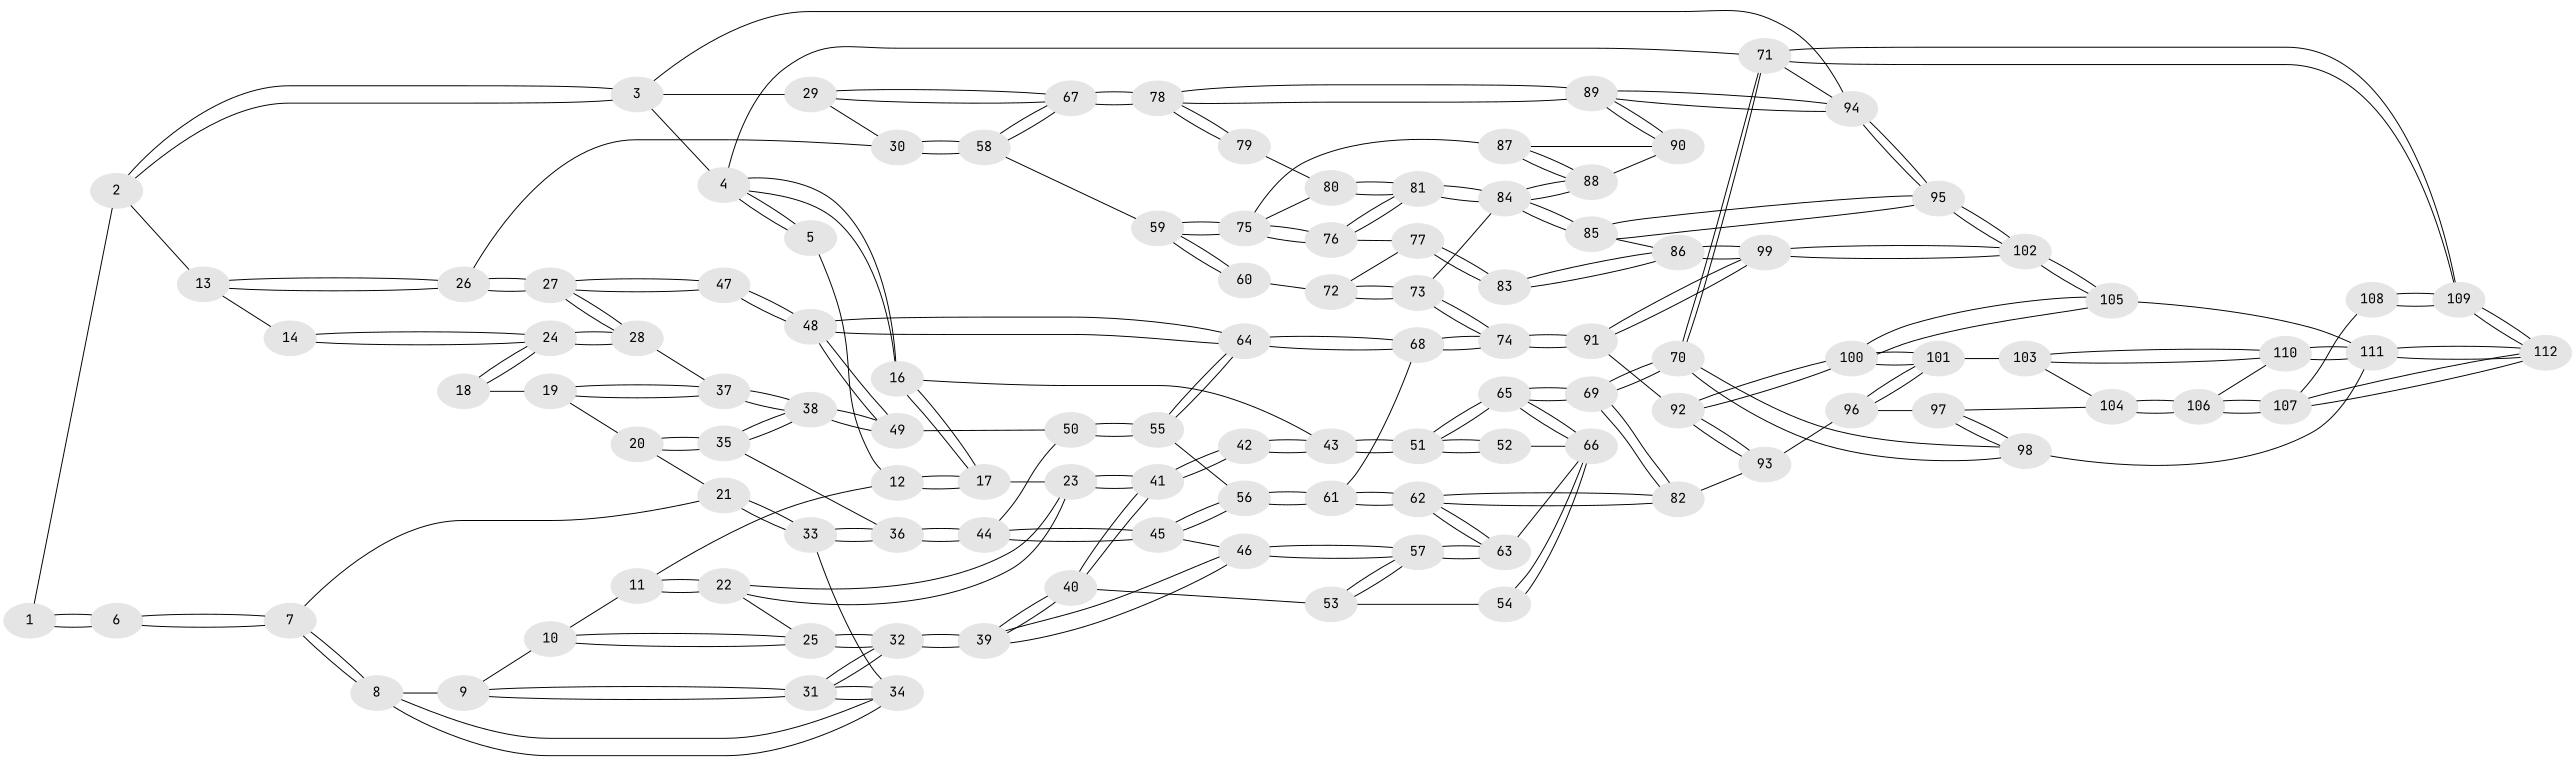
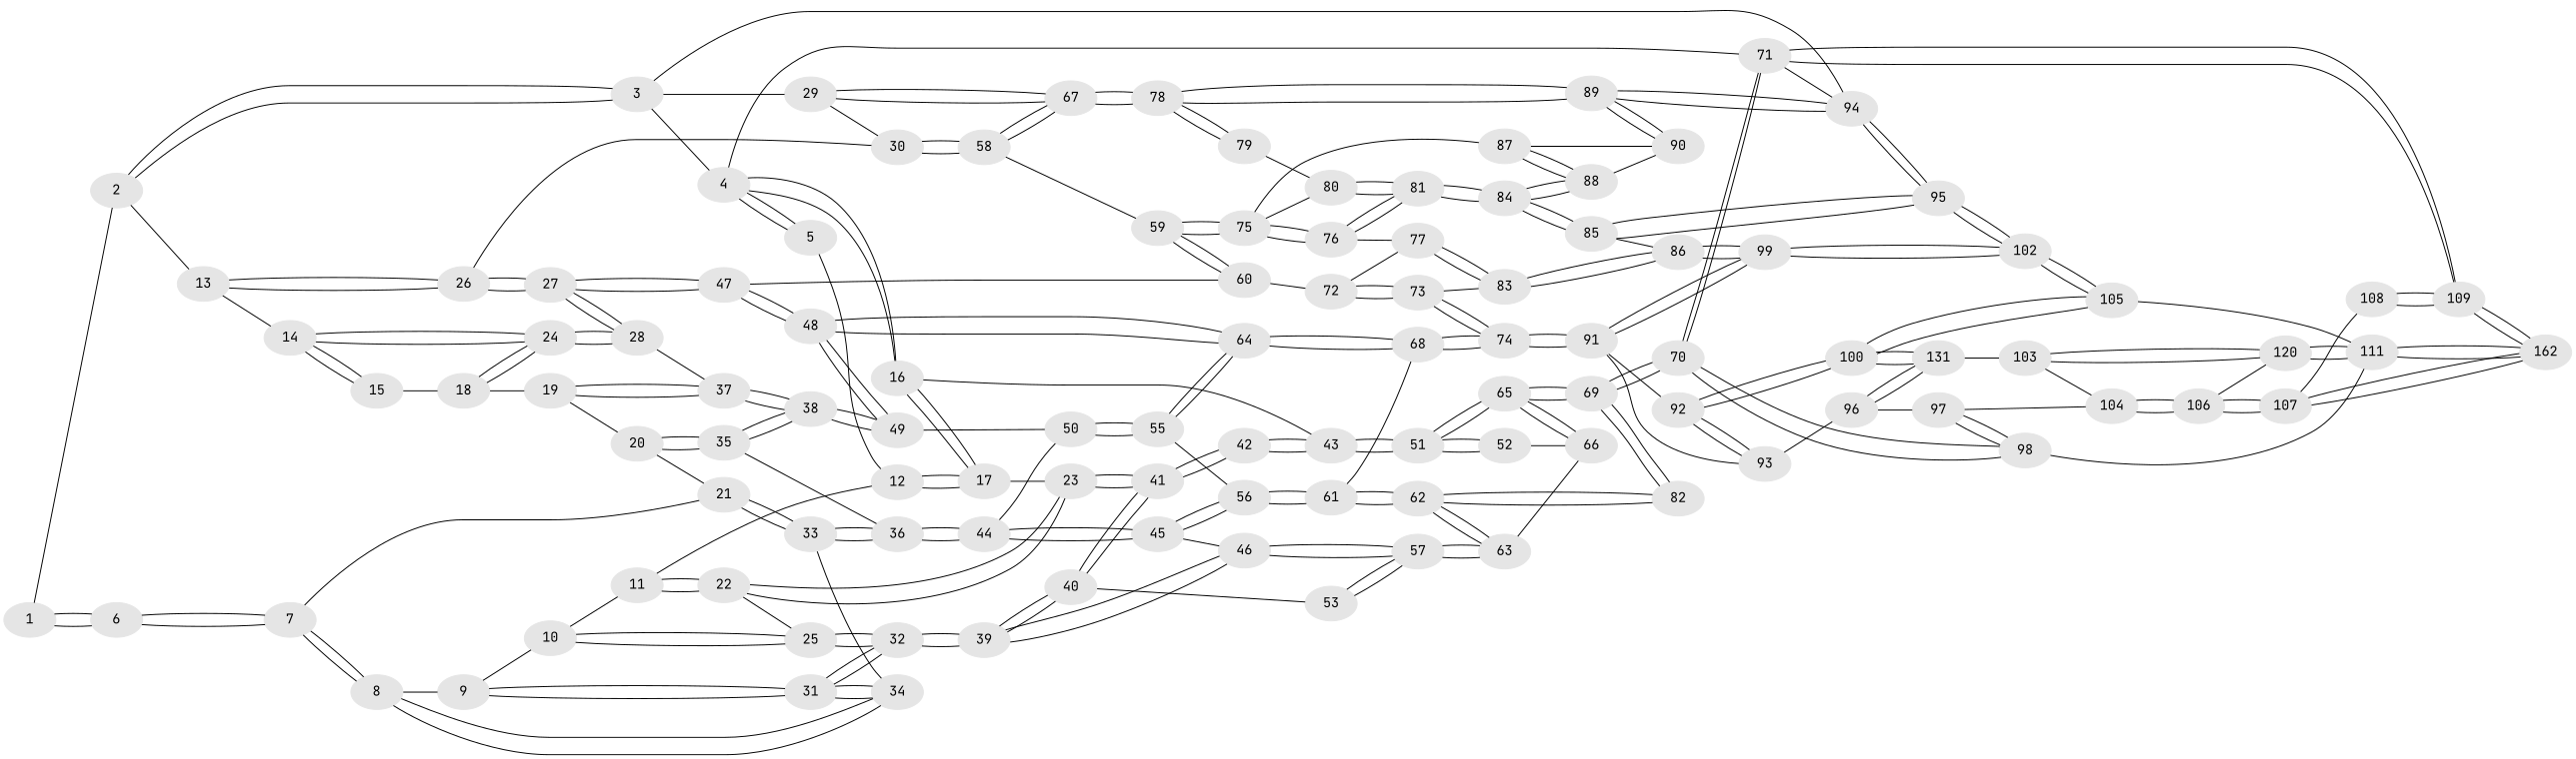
  graph {
    fontname="JetBrains Mono"
    rankdir=LR
    node [color=gray90 fontname="JetBrains Mono" style=filled]
    edge [fontname="JetBrains Mono"]
    1
    2
    6
    3
    13
    7
    4
    29
    94
    14
    26
    5
    16
    71
    30
    67
    95
    12
    17
    43
    109
    8
    21
+   15
    18
    9
    34
    33
    10
    31
    11
    25
    32
    22
    23
    24
    27
    28
    19
    51
    41
    20
    37
    35
    38
    36
    42
    39
    47
    58
    48
    60
    78
    59
    40
    46
    44
    49
    45
    50
    53
    57
-   54
    52
    65
    56
    55
    61
    63
    64
    72
    68
    66
    69
    62
    75
    76
    80
    87
    73
    77
    82
    74
    93
    70
    79
    89
    91
    98
    111
-   112
+   112 [label=162]
    83
    86
    99
    92
    81
    84
    90
    88
    85
    96
    102
    100
-   101
+   101 [label=131]
    105
    97
    104
    103
    106
    108
-   110
+   110 [label=120]
    107
    1 -- 2
    1 -- 6
    1 -- 6
    2 -- 3
    2 -- 3
    2 -- 13
    6 -- 7
    6 -- 7
    3 -- 4
    3 -- 29
    3 -- 94
    13 -- 14
    13 -- 26
    13 -- 26
    7 -- 8
    7 -- 8
    7 -- 21
    4 -- 5
    4 -- 5
    4 -- 16
    4 -- 16
    4 -- 71
    29 -- 30
    29 -- 67
    29 -- 67
    94 -- 95
    94 -- 95
+   14 -- 15
+   14 -- 15
    14 -- 24
    14 -- 24
    26 -- 30
    26 -- 27
    26 -- 27
    5 -- 12
    16 -- 17
    16 -- 17
    16 -- 43
    71 -- 94
    71 -- 109
    71 -- 109
    30 -- 58
    30 -- 58
    67 -- 78
    67 -- 78
    95 -- 102
    95 -- 102
    12 -- 17
    12 -- 17
    17 -- 23
    43 -- 51
    43 -- 51
    109 -- 112
    109 -- 112
    8 -- 9
    8 -- 34
    8 -- 34
    21 -- 33
    21 -- 33
+   15 -- 18
    18 -- 24
    18 -- 24
    18 -- 19
    9 -- 10
    9 -- 31
    9 -- 31
    33 -- 34
    33 -- 36
    33 -- 36
    10 -- 11
    10 -- 25
    10 -- 25
    31 -- 34
    31 -- 34
    31 -- 32
    31 -- 32
    11 -- 12
    11 -- 22
    11 -- 22
    25 -- 32
    25 -- 32
    32 -- 39
    32 -- 39
    22 -- 25
    22 -- 23
    22 -- 23
    23 -- 41
    23 -- 41
    24 -- 28
    24 -- 28
    27 -- 28
    27 -- 28
    27 -- 47
    27 -- 47
    28 -- 37
    19 -- 20
    19 -- 37
    19 -- 37
    51 -- 52
    51 -- 52
    51 -- 65
    51 -- 65
    41 -- 42
    41 -- 42
    20 -- 21
    20 -- 35
    20 -- 35
    37 -- 38
    37 -- 38
    35 -- 38
    35 -- 38
    35 -- 36
    38 -- 49
    38 -- 49
    36 -- 44
    36 -- 44
    42 -- 43
    42 -- 43
    39 -- 40
    39 -- 40
    39 -- 46
    39 -- 46
    47 -- 48
    47 -- 48
+   47 -- 60
    58 -- 67
    58 -- 67
    58 -- 59
    48 -- 49
    48 -- 49
    48 -- 64
    48 -- 64
    60 -- 72
    78 -- 79
    78 -- 79
    78 -- 89
    78 -- 89
    59 -- 60
    59 -- 60
    59 -- 75
    59 -- 75
    40 -- 41
    40 -- 41
    40 -- 53
    46 -- 57
    46 -- 57
    44 -- 45
    44 -- 45
    44 -- 50
    49 -- 50
    45 -- 46
    45 -- 56
    45 -- 56
    50 -- 55
    50 -- 55
    53 -- 57
    53 -- 57
-   53 -- 54
    57 -- 63
    57 -- 63
-   54 -- 66
-   54 -- 66
    52 -- 66
    65 -- 66
    65 -- 66
    65 -- 69
    65 -- 69
    56 -- 61
    56 -- 61
    55 -- 56
    55 -- 64
    55 -- 64
    61 -- 68
    61 -- 62
    61 -- 62
    63 -- 66
    64 -- 68
    64 -- 68
    72 -- 73
    72 -- 73
    72 -- 77
    68 -- 74
    68 -- 74
    69 -- 82
    69 -- 82
    69 -- 70
    69 -- 70
    62 -- 63
    62 -- 63
    62 -- 82
    62 -- 82
    75 -- 76
    75 -- 76
    75 -- 80
    75 -- 87
    76 -- 77
    76 -- 81
    76 -- 81
    80 -- 81
    80 -- 81
    87 -- 90
    87 -- 88
    87 -- 88
    73 -- 74
    73 -- 74
-   73 -- 84
+   73 -- 83
    77 -- 83
    77 -- 83
-   82 -- 93
+   91 -- 93
    74 -- 91
    74 -- 91
    93 -- 96
    70 -- 71
    70 -- 71
    70 -- 98
    70 -- 98
    79 -- 80
    89 -- 94
    89 -- 94
    89 -- 90
    89 -- 90
    91 -- 99
    91 -- 99
    91 -- 92
    98 -- 111
    111 -- 112
    111 -- 112
    83 -- 86
    83 -- 86
    86 -- 99
    86 -- 99
    99 -- 102
    99 -- 102
    92 -- 93
    92 -- 93
    92 -- 100
    92 -- 100
    81 -- 84
    81 -- 84
    84 -- 88
    84 -- 88
    84 -- 85
    84 -- 85
    88 -- 90
    85 -- 95
    85 -- 95
    85 -- 86
    96 -- 101
    96 -- 101
    96 -- 97
    102 -- 105
    102 -- 105
    100 -- 101
    100 -- 101
    100 -- 105
    100 -- 105
    101 -- 103
    105 -- 111
    97 -- 98
    97 -- 98
    97 -- 104
    104 -- 106
    104 -- 106
    103 -- 104
    103 -- 110
    103 -- 110
    106 -- 110
    106 -- 107
    106 -- 107
    108 -- 109
    108 -- 109
    110 -- 111
    110 -- 111
    107 -- 112
    107 -- 112
    107 -- 108
  }
